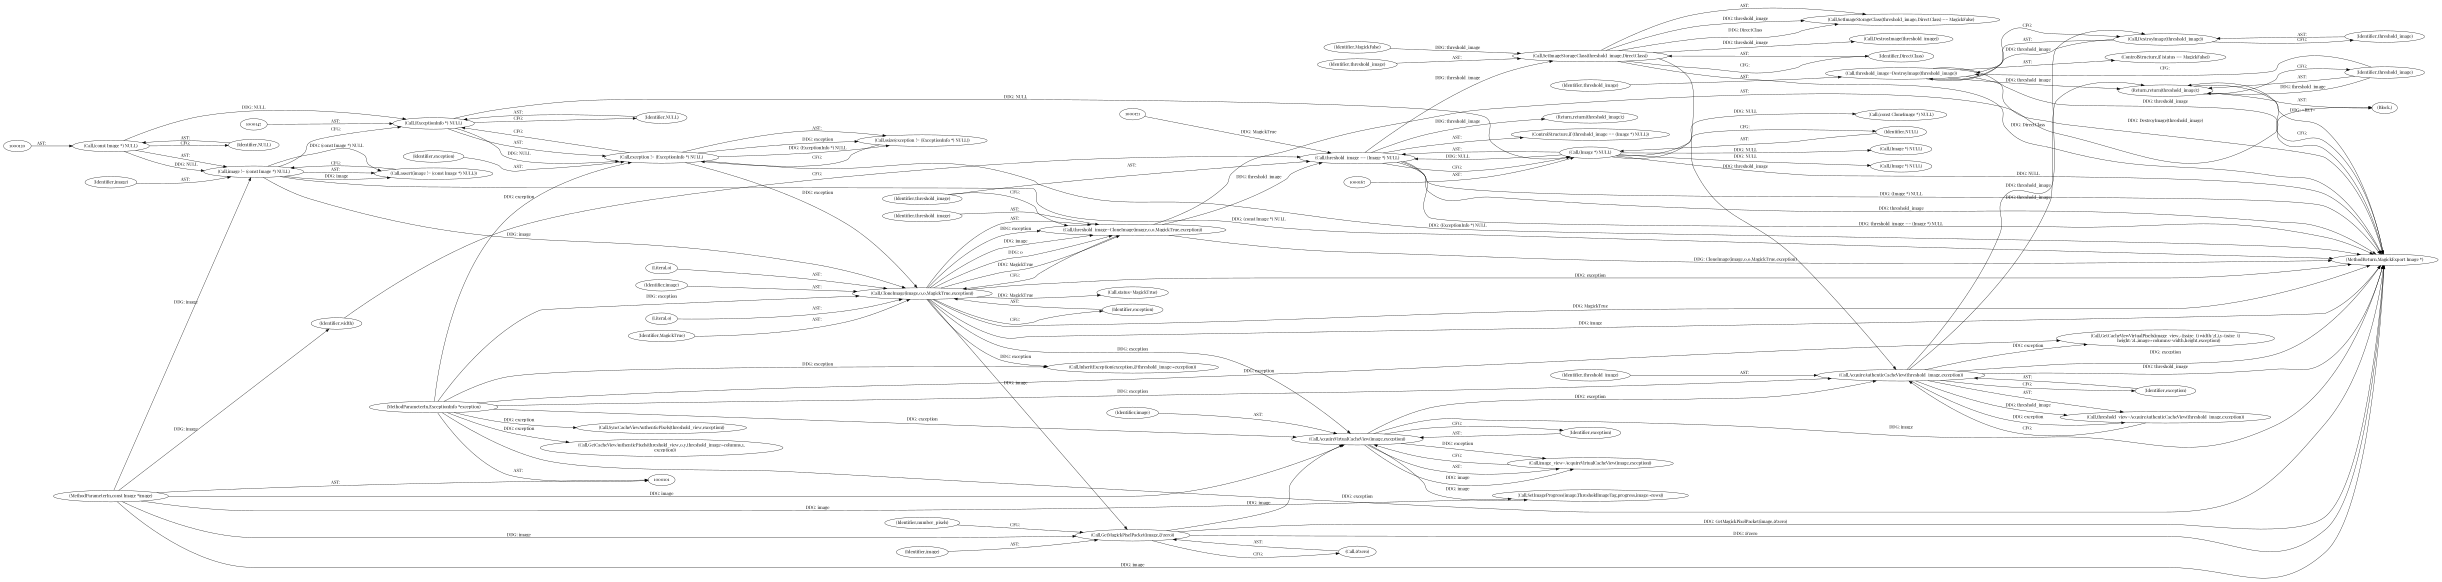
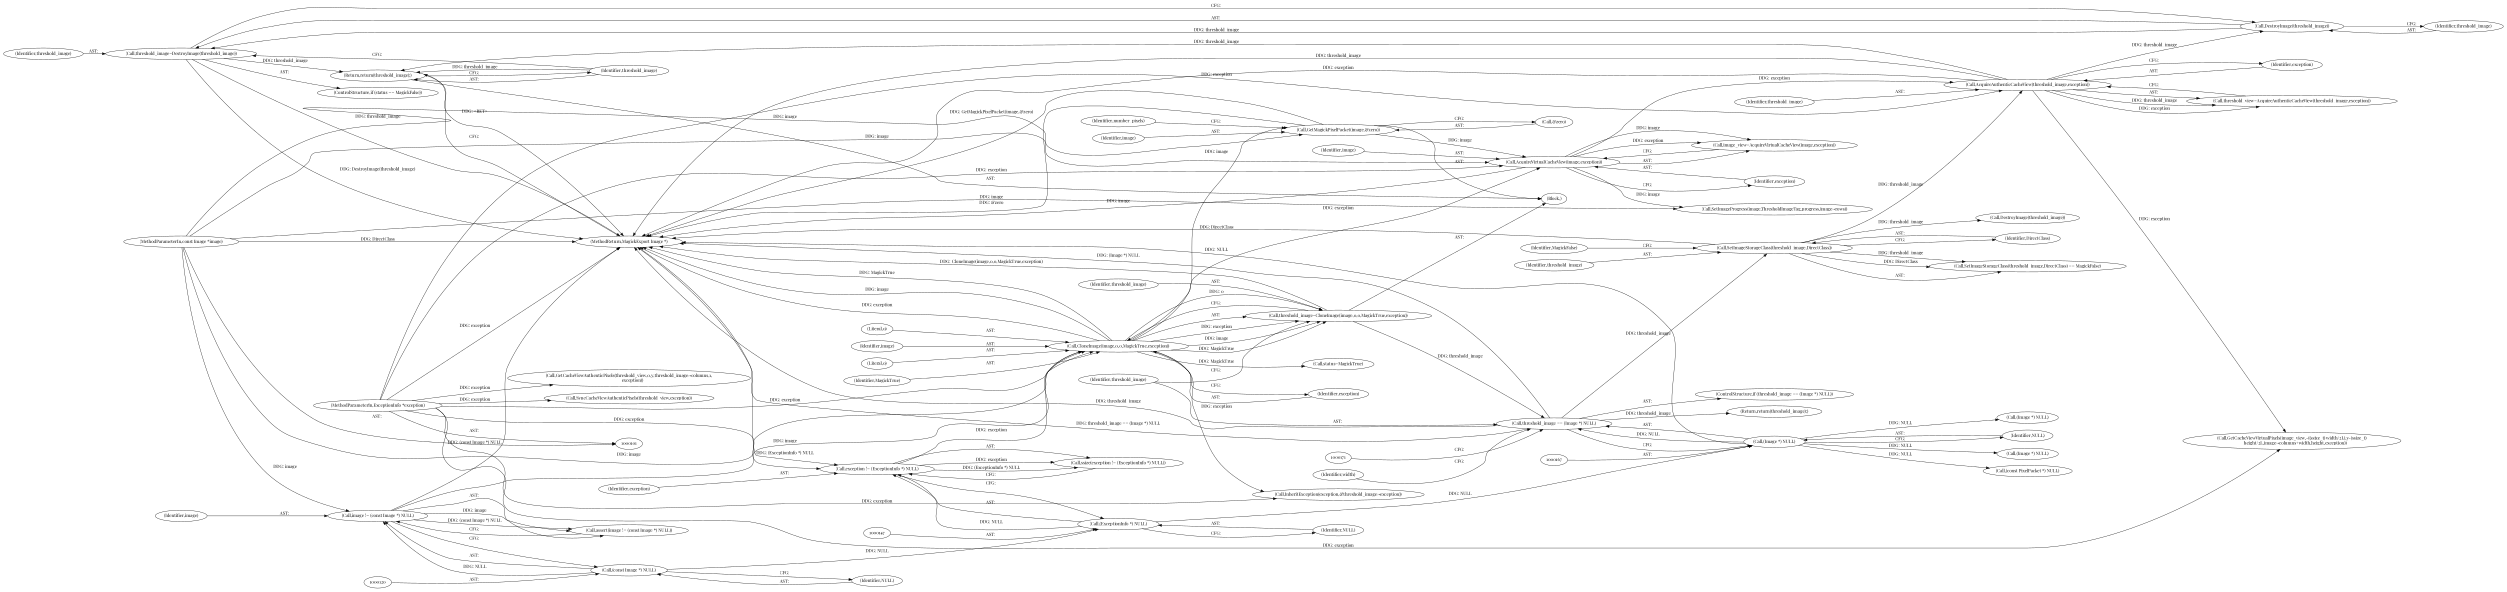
  digraph {
    fontname="Playfair Display"
    rankdir=LR
    node [fontname="Playfair Display"]
    edge [fontname="Playfair Display"]
    n1 [label="(Call,threshold_image=DestroyImage(threshold_image))"]
    n2 [label="(Call,DestroyImage(threshold_image))"]
    n3 [label="(Return,return(threshold_image);)"]
    n4 [label="(MethodReturn,MagickExport Image *)"]
    n5 [label="(ControlStructure,if (status == MagickFalse))"]
    n6 [label="(Identifier,threshold_image)"]
    n7 [label="(Block,)"]
    n8 [label="(Identifier,threshold_image)"]
    n9 [label="(Call,AcquireAuthenticCacheView(threshold_image,exception))"]
    n10 [label="(Call,threshold_view=AcquireAuthenticCacheView(threshold_image,exception))"]
    n11 [label="(Identifier,exception)"]
    n12 [label="(Call,GetCacheViewVirtualPixels(image_view,-((ssize_t) width/2L),y-(ssize_t)\n      height/2L,image->columns+width,height,exception))"]
    n13 [label="(Call,SetImageStorageClass(threshold_image,DirectClass))"]
    n14 [label="(Call,DestroyImage(threshold_image))"]
    n15 [label="(Identifier,DirectClass)"]
    n16 [label="(Call,SetImageStorageClass(threshold_image,DirectClass) == MagickFalse)"]
    n17 [label="(Call,threshold_image == (Image *) NULL)"]
    n18 [label="(Call,(Image *) NULL)"]
    n19 [label="(Return,return(threshold_image);)"]
    n20 [label="(ControlStructure,if (threshold_image == (Image *) NULL))"]
    n21 [label="(Call,(Image *) NULL)"]
    n22 [label="(Call,(Image *) NULL)"]
-   n23 [label="(Call,(const CloneImage *) NULL)"]
+   n23 [label="(Call,(const PixelPacket *) NULL)"]
    n24 [label="(Identifier,NULL)"]
    n25 [label="(Call,threshold_image=CloneImage(image,0,0,MagickTrue,exception))"]
    n26 [label="(Call,CloneImage(image,0,0,MagickTrue,exception))"]
    n27 [label="(Call,AcquireVirtualCacheView(image,exception))"]
    n28 [label="(Call,GetMagickPixelPacket(image,&zero))"]
    n29 [label="(Identifier,exception)"]
    n30 [label="(Call,InheritException(exception,&threshold_image->exception))"]
    n31 [label="(Call,status=MagickTrue)"]
    n32 [label="(Call,SetImageProgress(image,ThresholdImageTag,progress,image->rows))"]
    n33 [label="(Call,image_view=AcquireVirtualCacheView(image,exception))"]
    n34 [label="(Identifier,exception)"]
    n35 [label="(Call,&zero)"]
    n36 [label="(Call,image != (const Image *) NULL)"]
    n37 [label="(Call,(const Image *) NULL)"]
    n38 [label="(Call,assert(image != (const Image *) NULL))"]
    n39 [label="(Call,(ExceptionInfo *) NULL)"]
    n40 [label="(Identifier,NULL)"]
    n41 [label="(MethodParameterIn,const Image *image)"]
    1000101
    n43 [label="(Call,exception != (ExceptionInfo *) NULL)"]
    n44 [label="(Identifier,NULL)"]
    n45 [label="(Call,ssize(exception != (ExceptionInfo *) NULL))"]
    n46 [label="(MethodParameterIn,ExceptionInfo *exception)"]
    n47 [label="(Call,SyncCacheViewAuthenticPixels(threshold_view,exception))"]
    n48 [label="(Call,GetCacheViewAuthenticPixels(threshold_view,0,y,threshold_image->columns,1,\n      exception))"]
    n49 [label="(Literal,0)"]
    n50 [label="(Identifier,threshold_image)"]
    n51 [label="(Identifier,image)"]
    n52 [label="(Identifier,image)"]
    n53 [label="(Identifier,MagickFalse)"]
    n54 [label="(Identifier,image)"]
    n55 [label="(Identifier,threshold_image)"]
    n56 [label="(Identifier,width)"]
    n57 [label="(Literal,0)"]
    n58 [label="(Identifier,image)"]
    n59 [label="(Identifier,MagickTrue)"]
    n60 [label="(Identifier,number_pixels)"]
    n61 [label="(Identifier,threshold_image)"]
    n62 [label="(Identifier,threshold_image)"]
    n63 [label="(Identifier,threshold_image)"]
    n64 [label="(Identifier,exception)"]
    1000171
    1000120
    1000147
    1000167
    n1 -> n2 [label="CFG: "]
    n1 -> n3 [label="DDG: threshold_image"]
    n1 -> n4 [label="DDG: threshold_image"]
    n1 -> n4 [label="DDG: DestroyImage(threshold_image)"]
    n1 -> n5 [label="AST: "]
    n2 -> n1 [label="AST: "]
    n2 -> n1 [label="DDG: threshold_image"]
    n2 -> n6 [label="CFG: "]
    n3 -> n4 [label="DDG: <RET>"]
    n3 -> n7 [label="AST: "]
    n3 -> n8 [label="CFG: "]
    n4 -> n3 [label="CFG: "]
    n6 -> n2 [label="AST: "]
    n8 -> n1 [label="CFG: "]
    n8 -> n3 [label="AST: "]
    n8 -> n3 [label="DDG: threshold_image"]
    n9 -> n2 [label="DDG: threshold_image"]
    n9 -> n3 [label="DDG: threshold_image"]
    n9 -> n4 [label="DDG: threshold_image"]
    n9 -> n4 [label="DDG: exception"]
    n9 -> n10 [label="AST: "]
    n9 -> n10 [label="DDG: threshold_image"]
    n9 -> n10 [label="DDG: exception"]
    n9 -> n11 [label="CFG: "]
    n9 -> n12 [label="DDG: exception"]
    n10 -> n9 [label="CFG: "]
    n11 -> n9 [label="AST: "]
    n13 -> n4 [label="DDG: DirectClass"]
    n13 -> n9 [label="DDG: threshold_image"]
    n13 -> n14 [label="DDG: threshold_image"]
    n13 -> n15 [label="CFG: "]
    n13 -> n16 [label="AST: "]
    n13 -> n16 [label="DDG: threshold_image"]
    n13 -> n16 [label="DDG: DirectClass"]
    n15 -> n13 [label="AST: "]
    n17 -> n4 [label="DDG: threshold_image == (Image *) NULL"]
    n17 -> n4 [label="DDG: (Image *) NULL"]
    n17 -> n4 [label="DDG: threshold_image"]
    n17 -> n13 [label="DDG: threshold_image"]
    n17 -> n18 [label="CFG: "]
    n17 -> n19 [label="DDG: threshold_image"]
    n17 -> n20 [label="AST: "]
    n18 -> n4 [label="DDG: NULL"]
    n18 -> n17 [label="AST: "]
    n18 -> n17 [label="DDG: NULL"]
    n18 -> n21 [label="DDG: NULL"]
    n18 -> n22 [label="DDG: NULL"]
    n18 -> n23 [label="DDG: NULL"]
    n18 -> n24 [label="CFG: "]
    n24 -> n18 [label="AST: "]
    n25 -> n4 [label="DDG: CloneImage(image,0,0,MagickTrue,exception)"]
    n25 -> n7 [label="AST: "]
    n25 -> n17 [label="DDG: threshold_image"]
    n25 -> n26 [label="CFG: "]
    n26 -> n4 [label="DDG: image"]
    n26 -> n4 [label="DDG: exception"]
    n26 -> n4 [label="DDG: MagickTrue"]
    n26 -> n25 [label="AST: "]
    n26 -> n25 [label="DDG: exception"]
    n26 -> n25 [label="DDG: image"]
    n26 -> n25 [label="DDG: 0"]
    n26 -> n25 [label="DDG: MagickTrue"]
    n26 -> n27 [label="DDG: exception"]
    n26 -> n28 [label="DDG: image"]
    n26 -> n29 [label="CFG: "]
    n26 -> n30 [label="DDG: exception"]
    n26 -> n31 [label="DDG: MagickTrue"]
    n27 -> n4 [label="DDG: image"]
    n27 -> n9 [label="DDG: exception"]
    n27 -> n32 [label="DDG: image"]
    n27 -> n33 [label="AST: "]
    n27 -> n33 [label="DDG: image"]
    n27 -> n33 [label="DDG: exception"]
    n27 -> n34 [label="CFG: "]
    n28 -> n4 [label="DDG: GetMagickPixelPacket(image,&zero)"]
    n28 -> n4 [label="DDG: &zero"]
+   n28 -> n7 [label="AST: "]
    n28 -> n27 [label="DDG: image"]
    n28 -> n35 [label="CFG: "]
    n29 -> n26 [label="AST: "]
    n33 -> n27 [label="CFG: "]
    n34 -> n27 [label="AST: "]
    n35 -> n28 [label="AST: "]
    n36 -> n4 [label="DDG: (const Image *) NULL"]
    n36 -> n26 [label="DDG: image"]
-   n36 -> n39 [label="CFG: "]
+   n36 -> n37 [label="CFG: "]
    n36 -> n38 [label="AST: "]
    n36 -> n38 [label="DDG: image"]
    n36 -> n38 [label="DDG: (const Image *) NULL"]
    n37 -> n36 [label="AST: "]
    n37 -> n36 [label="DDG: NULL"]
    n37 -> n39 [label="DDG: NULL"]
    n37 -> n40 [label="CFG: "]
    n38 -> n36 [label="CFG: "]
    n39 -> n18 [label="DDG: NULL"]
    n39 -> n43 [label="AST: "]
    n39 -> n43 [label="DDG: NULL"]
    n39 -> n44 [label="CFG: "]
    n40 -> n37 [label="AST: "]
-   n41 -> n4 [label="DDG: image"]
-   n41 -> n56 [label="DDG: image"]
+   n41 -> n4 [label="DDG: DirectClass"]
+   n41 -> n26 [label="DDG: image"]
    n41 -> n27 [label="DDG: image"]
    n41 -> n28 [label="DDG: image"]
    n41 -> n32 [label="DDG: image"]
    n41 -> n36 [label="DDG: image"]
    n41 -> 1000101 [label="AST: "]
-   n43 -> n4 [label="DDG: (ExceptionInfo *) NULL"]
+   n4 -> n43 [label="DDG: (ExceptionInfo *) NULL"]
    n43 -> n26 [label="DDG: exception"]
    n43 -> n39 [label="CFG: "]
    n43 -> n45 [label="AST: "]
    n43 -> n45 [label="DDG: exception"]
    n43 -> n45 [label="DDG: (ExceptionInfo *) NULL"]
    n44 -> n39 [label="AST: "]
    n45 -> n43 [label="CFG: "]
    n46 -> n4 [label="DDG: exception"]
    n46 -> n9 [label="DDG: exception"]
    n46 -> n12 [label="DDG: exception"]
    n46 -> n26 [label="DDG: exception"]
    n46 -> n27 [label="DDG: exception"]
    n46 -> n30 [label="DDG: exception"]
    n46 -> 1000101 [label="AST: "]
    n46 -> n43 [label="DDG: exception"]
    n46 -> n47 [label="DDG: exception"]
    n46 -> n48 [label="DDG: exception"]
    n49 -> n26 [label="AST: "]
    n50 -> n13 [label="AST: "]
    n51 -> n26 [label="AST: "]
    n52 -> n27 [label="AST: "]
-   n53 -> n13 [label="DDG: threshold_image"]
+   n53 -> n13 [label="CFG: "]
    n54 -> n28 [label="AST: "]
    n55 -> n9 [label="AST: "]
    n56 -> n17 [label="CFG: "]
    n57 -> n26 [label="AST: "]
    n58 -> n36 [label="AST: "]
    n59 -> n26 [label="AST: "]
    n60 -> n28 [label="CFG: "]
    n61 -> n17 [label="AST: "]
    n61 -> n25 [label="CFG: "]
    n62 -> n25 [label="AST: "]
    n63 -> n1 [label="AST: "]
    n64 -> n43 [label="AST: "]
-   1000171 -> n17 [label="DDG: MagickTrue"]
+   1000171 -> n17 [label="CFG: "]
    1000120 -> n37 [label="AST: "]
    1000147 -> n39 [label="AST: "]
    1000167 -> n18 [label="AST: "]
  }
